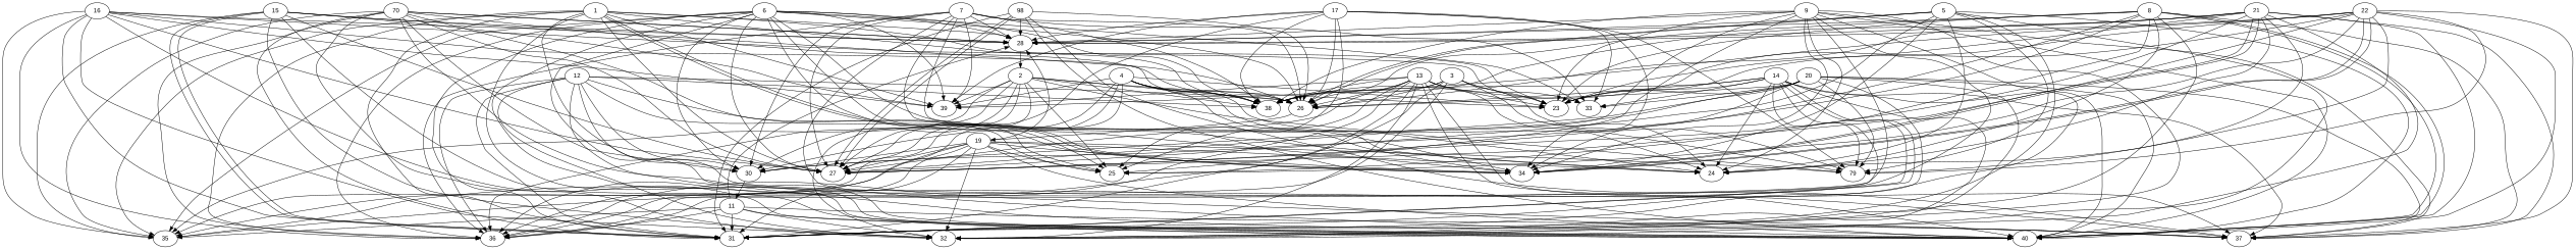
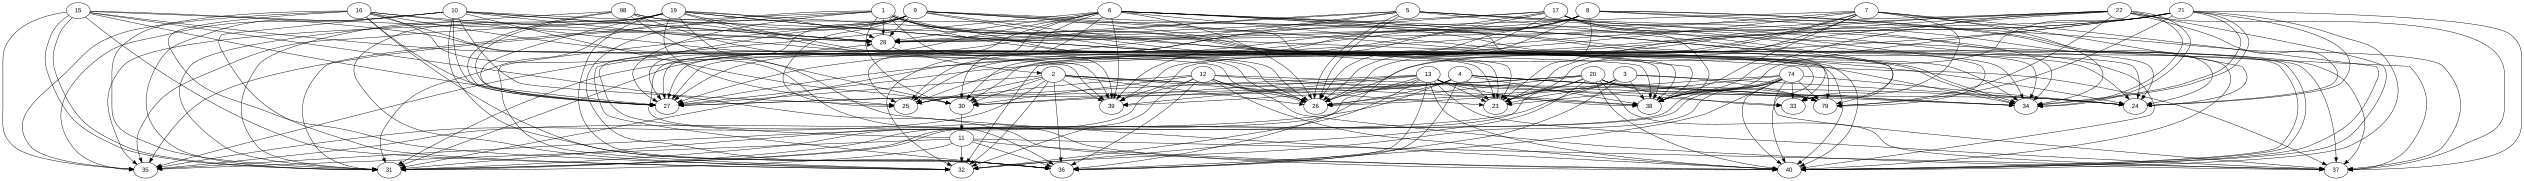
  digraph {
    fontname="Liberation Sans"
    node [alpha=0.04 fontname="Liberation Sans"]
    edge [fontname="Liberation Sans"]
    1 [alpha=0.18 expect_size=40814592]
    23 [alpha=0.17 expect_size=30707712]
    27 [alpha=0.19 expect_size=24655872]
    28 [alpha=0.09 expect_size=50624512]
    30 [alpha=0.18 expect_size=5337088]
    31 [alpha=0.11 expect_size=34564096]
    34 [alpha=0.18 expect_size=28464128]
    35 [expect_size=50811904]
    36 [expect_size=9504768]
    38 [alpha=0.12 expect_size=40427520]
    39 [alpha=0.14 expect_size=13821952]
    40 [expect_size=36540416]
    2 [expect_size=32328704]
    11 [alpha=0.07 expect_size=16889856]
    25 [alpha=0.02 expect_size=47757312]
    26 [alpha=0.14 expect_size=5243904]
    n17 [alpha=0.10 expect_size=38189056 label=79]
    32 [alpha=0.07 expect_size=19886080]
    3 [alpha=0.16 expect_size=46449664]
    24 [alpha=0.09 expect_size=29046784]
    4 [alpha=0.15 expect_size=10313728]
    5 [alpha=0.17 expect_size=6501376]
    6 [alpha=0.03 expect_size=49545216]
    33 [alpha=0.11 expect_size=35574784]
    37 [alpha=0.02 expect_size=43219968]
    7 [alpha=0.13 expect_size=35272704]
    8 [alpha=0.01 expect_size=17935360]
    9 [alpha=0.16 expect_size=31194112]
-   10 [alpha=0.03 expect_size=22234112 label=70]
+   10 [alpha=0.03 expect_size=22234112]
    12 [alpha=0.12 expect_size=13072384]
    13 [alpha=0.19 expect_size=23182336]
-   14 [alpha=0.08 expect_size=13116416]
+   14 [alpha=0.08 expect_size=13116416 label=74]
    15 [alpha=0.02 expect_size=47329280]
    16 [alpha=0.08 expect_size=40992768]
    17 [alpha=0.11 expect_size=47798272]
    n36 [alpha=0.15 expect_size=32202752 label=98]
    19 [alpha=0.06 expect_size=34014208]
    20 [alpha=0.12 expect_size=25051136]
    21 [alpha=0.14 expect_size=32627712]
    22 [alpha=0.07 expect_size=48431104]
    1 -> 23
    1 -> 27
    1 -> 28
    1 -> 30
    1 -> 31
    1 -> 34
    1 -> 34
    1 -> 35
    1 -> 36
    1 -> 38
    1 -> 39
    1 -> 40
    28 -> 2
    30 -> 11
    2 -> 23
    2 -> 27
    2 -> 30
    2 -> 35
    2 -> 36
    2 -> 38
    2 -> 39
    2 -> 25
    2 -> 26
    2 -> n17
    2 -> 32
    11 -> 28
    11 -> 31
    11 -> 35
    11 -> 36
    11 -> 40
    11 -> 32
    11 -> 37
    3 -> 23
    3 -> 35
    3 -> 36
    3 -> 38
    3 -> 26
    3 -> n17
    3 -> 24
    4 -> 23
    4 -> 27
    4 -> 34
    4 -> 35
    4 -> 36
    4 -> 38
    4 -> 39
    4 -> 26
    4 -> n17
    4 -> 24
    5 -> 27
    5 -> 28
    5 -> 31
    5 -> 34
    5 -> 40
    5 -> 26
    5 -> 26
    5 -> n17
    5 -> 32
    5 -> 24
    6 -> 27
    6 -> 28
    6 -> 30
    6 -> 31
    6 -> 34
    6 -> 35
    6 -> 36
    6 -> 38
    6 -> 39
    6 -> 40
    6 -> 25
    6 -> 26
    6 -> 24
    6 -> 33
    6 -> 37
    7 -> 27
    7 -> 28
    7 -> 30
    7 -> 34
    7 -> 36
    7 -> 38
    7 -> 39
    7 -> 40
    7 -> 26
    7 -> 24
    7 -> 33
    8 -> 23
    8 -> 27
    8 -> 28
    8 -> 30
    8 -> 31
    8 -> 40
    8 -> 40
    8 -> 25
    8 -> 26
    8 -> 24
    8 -> 37
    9 -> 23
    9 -> 27
    9 -> 28
    9 -> 31
    9 -> 34
    9 -> 35
    9 -> 36
    9 -> 38
    9 -> 40
    9 -> 25
    9 -> 32
    9 -> 24
    9 -> 37
    10 -> 27
    10 -> 28
    10 -> 28
    10 -> 30
    10 -> 31
    10 -> 35
    10 -> 36
    10 -> 38
    10 -> 25
    10 -> 32
    10 -> 37
    12 -> 30
    12 -> 31
    12 -> 34
    12 -> 36
    12 -> 38
    12 -> 40
    12 -> 25
    12 -> 26
    12 -> 32
    12 -> 37
    13 -> 23
    13 -> 30
    13 -> 31
    13 -> 36
    13 -> 38
    13 -> 39
    13 -> 40
    13 -> 25
    13 -> 26
    13 -> 32
    13 -> 24
    13 -> 33
    13 -> 37
    14 -> 23
    14 -> 31
    14 -> 31
    14 -> 36
    14 -> 38
    14 -> 40
    14 -> 26
    14 -> n17
    14 -> 32
    14 -> 24
    14 -> 33
    14 -> 37
    15 -> 27
    15 -> 28
    15 -> 31
    15 -> 31
    15 -> 35
    15 -> 39
    15 -> 40
    15 -> 26
    15 -> 32
    16 -> 23
    16 -> 27
    16 -> 28
    16 -> 31
    16 -> 35
    16 -> 36
    16 -> 39
    16 -> 40
    16 -> 26
    16 -> 32
    17 -> 27
    17 -> 28
    17 -> 34
    17 -> 38
    17 -> 39
    17 -> 25
    17 -> 26
    17 -> n17
    17 -> 33
    n36 -> 27
    n36 -> 27
    n36 -> 28
    n36 -> 31
    n36 -> 40
    n36 -> 26
    n36 -> 37
    19 -> 27
    19 -> 28
    19 -> 30
    19 -> 31
    19 -> 34
    19 -> 35
    19 -> 36
    19 -> 40
    19 -> 25
-   26 -> 19
+   19 -> 26
    19 -> n17
    19 -> 32
    19 -> 24
    20 -> 23
    20 -> 27
    20 -> 30
    20 -> 31
    20 -> 34
    20 -> 40
    20 -> 26
    20 -> n17
    20 -> 32
    20 -> 33
    20 -> 37
    21 -> 23
    21 -> 27
    21 -> 28
    21 -> 34
    21 -> 34
    21 -> 38
    21 -> 40
    21 -> 26
    21 -> n17
    21 -> 32
    21 -> 24
    21 -> 37
    22 -> 23
    22 -> 27
    22 -> 28
    22 -> 34
    22 -> 34
    22 -> 38
    22 -> 39
    22 -> 40
    22 -> 25
    22 -> n17
    22 -> 24
    22 -> 37
  }
